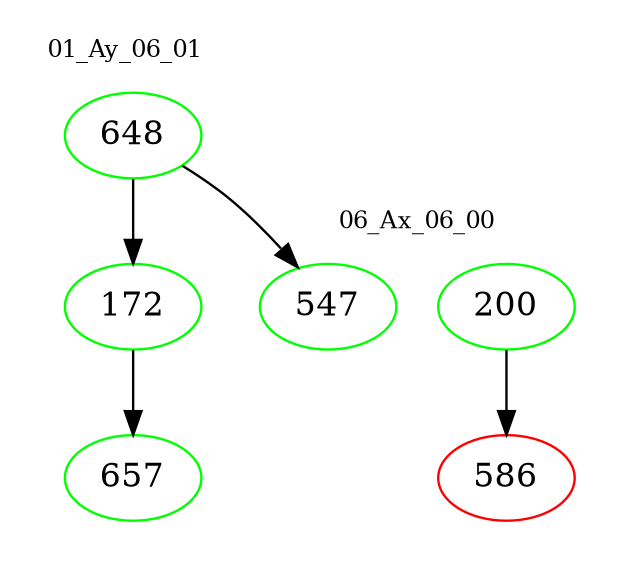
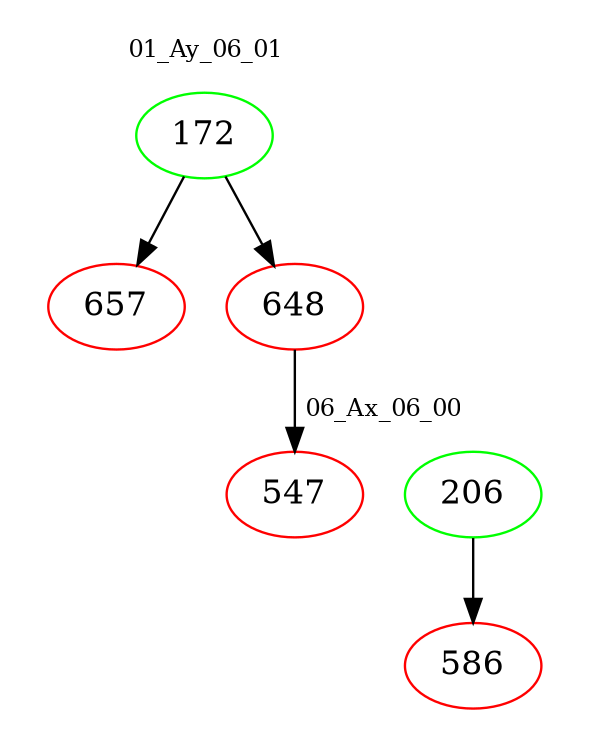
  digraph {
    node [color=red]
    edge [color=black]
    n1 [color=green label=172]
-   n2 [color=green label=657]
-   n3 [color=green label=648]
-   n4 [color=green label=200]
-   n5 [color=green label=547]
+   n2 [label=657]
+   n3 [label=648]
+   n4 [color=green label=206]
+   n5 [label=547]
    n6 [label=586]
    subgraph cluster_1 {
      color=white
      fontsize=10
      label="01_Ay_06_01"
      n1
      n2
      n3
    }
    subgraph cluster_2 {
      color=white
      fontsize=10
      label="06_Ax_06_00"
      n4
      n5
      n6
    }
    n1 -> n2
-   n3 -> n1
+   n1 -> n3
    n3 -> n5
    n4 -> n6
  }
